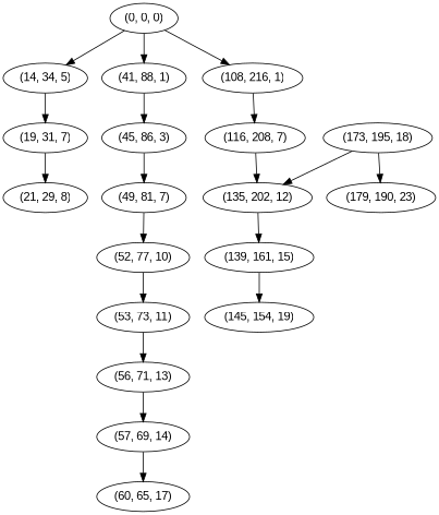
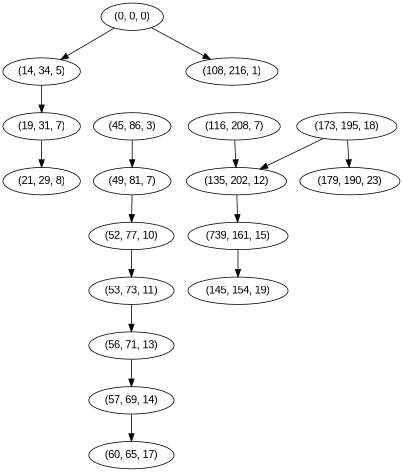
  digraph {
    fontname="Liberation Sans"
    node [fontname="Liberation Sans"]
    edge [fontname="Liberation Sans"]
    "(0, 0, 0)"
    "(14, 34, 5)"
-   "(41, 88, 1)"
    "(108, 216, 1)"
    "(19, 31, 7)"
    "(45, 86, 3)"
    n7 [label="(116, 208, 7)"]
    "(21, 29, 8)"
    "(49, 81, 7)"
    "(52, 77, 10)"
    "(53, 73, 11)"
    "(56, 71, 13)"
    "(57, 69, 14)"
    "(60, 65, 17)"
    "(135, 202, 12)"
-   "(139, 161, 15)"
+   "(139, 161, 15)" [label="(739, 161, 15)"]
    "(145, 154, 19)"
    "(173, 195, 18)"
    "(179, 190, 23)"
    "(0, 0, 0)" -> "(14, 34, 5)"
-   "(0, 0, 0)" -> "(41, 88, 1)"
    "(0, 0, 0)" -> "(108, 216, 1)"
    "(14, 34, 5)" -> "(19, 31, 7)"
-   "(41, 88, 1)" -> "(45, 86, 3)"
-   "(108, 216, 1)" -> n7
    "(19, 31, 7)" -> "(21, 29, 8)"
    "(45, 86, 3)" -> "(49, 81, 7)"
    n7 -> "(135, 202, 12)"
    "(49, 81, 7)" -> "(52, 77, 10)"
    "(52, 77, 10)" -> "(53, 73, 11)"
    "(53, 73, 11)" -> "(56, 71, 13)"
    "(56, 71, 13)" -> "(57, 69, 14)"
    "(57, 69, 14)" -> "(60, 65, 17)"
    "(135, 202, 12)" -> "(139, 161, 15)"
    "(139, 161, 15)" -> "(145, 154, 19)"
    "(173, 195, 18)" -> "(135, 202, 12)"
    "(173, 195, 18)" -> "(179, 190, 23)"
  }
